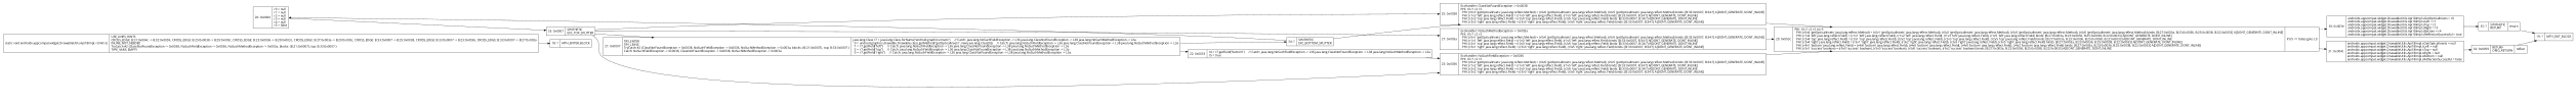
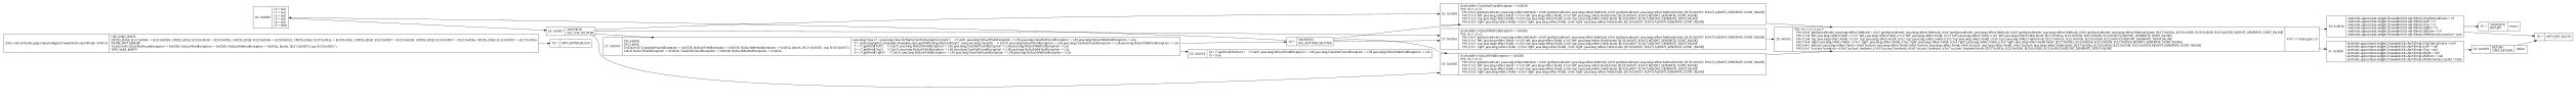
  digraph {
    fontname="Open Sans"
    rankdir=LR
    node [fontname="Open Sans" shape=record]
    edge [fontname="Open Sans"]
    n1 [label="{18\:\ ?|MTH_ENTER_BLOCK\l}"]
    n2 [label="{20\:\ 0x0000|r0 = null\lr1 = null\lr2 = null\lr3 = null\lr4 = null\lr5 = false\l}"]
    n3 [label="{33\:\ 0x0007|SYNTHETIC\lEXC_TOP_SPLITTER\l}"]
    n4 [label="{21\:\ 0x0007|TRY_ENTER\lTRY_LEAVE\lTryCatch #2 \{ClassNotFoundException \-\> 0x0038, NoSuchFieldException \-\> 0x0036, NoSuchMethodException \-\> 0x003a, blocks: (B:21:0x0007), top: B:33:0x0007 \}\lCatch: NoSuchFieldException \-\> 0x0036, ClassNotFoundException \-\> 0x0038, NoSuchMethodException \-\> 0x003a\l|java.lang.Class r7 = java.lang.Class.forName(\"android.graphics.Insets\")     \/\/ Catch: java.lang.NoSuchFieldException \-\> L36 java.lang.ClassNotFoundException \-\> L38 java.lang.NoSuchMethodException \-\> L3a\lr0 = android.graphics.drawable.Drawable.class.getMethod(\"getOpticalInsets\", new java.lang.Class[0])     \/\/ Catch: java.lang.NoSuchFieldException \-\> L36 java.lang.ClassNotFoundException \-\> L38 java.lang.NoSuchMethodException \-\> L3a\lr1 = r7.getField(\"left\")     \/\/ Catch: java.lang.NoSuchFieldException \-\> L36 java.lang.ClassNotFoundException \-\> L38 java.lang.NoSuchMethodException \-\> L3a\lr2 = r7.getField(\"top\")     \/\/ Catch: java.lang.NoSuchFieldException \-\> L36 java.lang.ClassNotFoundException \-\> L38 java.lang.NoSuchMethodException \-\> L3a\lr3 = r7.getField(\"right\")     \/\/ Catch: java.lang.NoSuchFieldException \-\> L36 java.lang.ClassNotFoundException \-\> L38 java.lang.NoSuchMethodException \-\> L3a\l}"]
    n5 [label="{25\:\ 0x0038|ExcHandler: ClassNotFoundException \-\> 0x0038\lPHI: r0 r1 r2 r3 \l  PHI: (r0v3 'getOpticalInsets' java.lang.reflect.Method) = (r0v0 'getOpticalInsets' java.lang.reflect.Method), (r0v5 'getOpticalInsets' java.lang.reflect.Method) binds: [B:33:0x0007, B:34:?] A[DONT_GENERATE, DONT_INLINE]\l  PHI: (r1v3 'left' java.lang.reflect.Field) = (r1v0 'left' java.lang.reflect.Field), (r1v5 'left' java.lang.reflect.Field) binds: [B:33:0x0007, B:34:?] A[DONT_GENERATE, DONT_INLINE]\l  PHI: (r2v3 'top' java.lang.reflect.Field) = (r2v0 'top' java.lang.reflect.Field), (r2v5 'top' java.lang.reflect.Field) binds: [B:33:0x0007, B:34:?] A[DONT_GENERATE, DONT_INLINE]\l  PHI: (r3v3 'right' java.lang.reflect.Field) = (r3v0 'right' java.lang.reflect.Field), (r3v5 'right' java.lang.reflect.Field) binds: [B:33:0x0007, B:34:?] A[DONT_GENERATE, DONT_INLINE]\l}"]
    n6 [label="{23\:\ 0x0036|ExcHandler: NoSuchFieldException \-\> 0x0036\lPHI: r0 r1 r2 r3 \l  PHI: (r0v2 'getOpticalInsets' java.lang.reflect.Method) = (r0v0 'getOpticalInsets' java.lang.reflect.Method), (r0v5 'getOpticalInsets' java.lang.reflect.Method) binds: [B:33:0x0007, B:34:?] A[DONT_GENERATE, DONT_INLINE]\l  PHI: (r1v2 'left' java.lang.reflect.Field) = (r1v0 'left' java.lang.reflect.Field), (r1v5 'left' java.lang.reflect.Field) binds: [B:33:0x0007, B:34:?] A[DONT_GENERATE, DONT_INLINE]\l  PHI: (r2v2 'top' java.lang.reflect.Field) = (r2v0 'top' java.lang.reflect.Field), (r2v5 'top' java.lang.reflect.Field) binds: [B:33:0x0007, B:34:?] A[DONT_GENERATE, DONT_INLINE]\l  PHI: (r3v2 'right' java.lang.reflect.Field) = (r3v0 'right' java.lang.reflect.Field), (r3v5 'right' java.lang.reflect.Field) binds: [B:33:0x0007, B:34:?] A[DONT_GENERATE, DONT_INLINE]\l}"]
    n7 [label="{27\:\ 0x003a|ExcHandler: NoSuchMethodException \-\> 0x003a\lPHI: r0 r1 r2 r3 \l  PHI: (r0v1 'getOpticalInsets' java.lang.reflect.Method) = (r0v0 'getOpticalInsets' java.lang.reflect.Method), (r0v5 'getOpticalInsets' java.lang.reflect.Method) binds: [B:33:0x0007, B:34:?] A[DONT_GENERATE, DONT_INLINE]\l  PHI: (r1v1 'left' java.lang.reflect.Field) = (r1v0 'left' java.lang.reflect.Field), (r1v5 'left' java.lang.reflect.Field) binds: [B:33:0x0007, B:34:?] A[DONT_GENERATE, DONT_INLINE]\l  PHI: (r2v1 'top' java.lang.reflect.Field) = (r2v0 'top' java.lang.reflect.Field), (r2v5 'top' java.lang.reflect.Field) binds: [B:33:0x0007, B:34:?] A[DONT_GENERATE, DONT_INLINE]\l  PHI: (r3v1 'right' java.lang.reflect.Field) = (r3v0 'right' java.lang.reflect.Field), (r3v5 'right' java.lang.reflect.Field) binds: [B:33:0x0007, B:34:?] A[DONT_GENERATE, DONT_INLINE]\l}"]
    n8 [label="{22\:\ 0x0033|r4 = r7.getField(\"bottom\")     \/\/ Catch: java.lang.NoSuchFieldException \-\> L36 java.lang.ClassNotFoundException \-\> L38 java.lang.NoSuchMethodException \-\> L3a\lr5 = true\l}"]
    n9 [label="{34\:\ ?|SYNTHETIC\lEXC_BOTTOM_SPLITTER\l}"]
    n10 [label="{29\:\ 0x003c|PHI: r0 r1 r2 r3 r4 r5 \l  PHI: (r0v4 'getOpticalInsets' java.lang.reflect.Method) = (r0v1 'getOpticalInsets' java.lang.reflect.Method), (r0v2 'getOpticalInsets' java.lang.reflect.Method), (r0v3 'getOpticalInsets' java.lang.reflect.Method), (r0v5 'getOpticalInsets' java.lang.reflect.Method) binds: [B:27:0x003a, B:23:0x0036, B:25:0x0038, B:22:0x0033] A[DONT_GENERATE, DONT_INLINE]\l  PHI: (r1v4 'left' java.lang.reflect.Field) = (r1v1 'left' java.lang.reflect.Field), (r1v2 'left' java.lang.reflect.Field), (r1v3 'left' java.lang.reflect.Field), (r1v5 'left' java.lang.reflect.Field) binds: [B:27:0x003a, B:23:0x0036, B:25:0x0038, B:22:0x0033] A[DONT_GENERATE, DONT_INLINE]\l  PHI: (r2v4 'top' java.lang.reflect.Field) = (r2v1 'top' java.lang.reflect.Field), (r2v2 'top' java.lang.reflect.Field), (r2v3 'top' java.lang.reflect.Field), (r2v5 'top' java.lang.reflect.Field) binds: [B:27:0x003a, B:23:0x0036, B:25:0x0038, B:22:0x0033] A[DONT_GENERATE, DONT_INLINE]\l  PHI: (r3v4 'right' java.lang.reflect.Field) = (r3v1 'right' java.lang.reflect.Field), (r3v2 'right' java.lang.reflect.Field), (r3v3 'right' java.lang.reflect.Field), (r3v5 'right' java.lang.reflect.Field) binds: [B:27:0x003a, B:23:0x0036, B:25:0x0038, B:22:0x0033] A[DONT_GENERATE, DONT_INLINE]\l  PHI: (r4v1 'bottom' java.lang.reflect.Field) = (r4v0 'bottom' java.lang.reflect.Field), (r4v0 'bottom' java.lang.reflect.Field), (r4v0 'bottom' java.lang.reflect.Field), (r4v2 'bottom' java.lang.reflect.Field) binds: [B:27:0x003a, B:23:0x0036, B:25:0x0038, B:22:0x0033] A[DONT_GENERATE, DONT_INLINE]\l  PHI: (r5v1 'success' boolean) = (r5v0 'success' boolean), (r5v0 'success' boolean), (r5v0 'success' boolean), (r5v2 'success' boolean) binds: [B:27:0x003a, B:23:0x0036, B:25:0x0038, B:22:0x0033] A[DONT_GENERATE, DONT_INLINE]\l|if (r5 == false) goto L9\l}"]
    n11 [label="{30\:\ 0x003e|androidx.appcompat.widget.DrawableUtils.Api18Impl.sGetOpticalInsets = r0\landroidx.appcompat.widget.DrawableUtils.Api18Impl.sLeft = r1\landroidx.appcompat.widget.DrawableUtils.Api18Impl.sTop = r2\landroidx.appcompat.widget.DrawableUtils.Api18Impl.sRight = r3\landroidx.appcompat.widget.DrawableUtils.Api18Impl.sBottom = r4\landroidx.appcompat.widget.DrawableUtils.Api18Impl.sReflectionSuccessful = true\l}"]
    n12 [label="{31\:\ 0x004c|androidx.appcompat.widget.DrawableUtils.Api18Impl.sGetOpticalInsets = null\landroidx.appcompat.widget.DrawableUtils.Api18Impl.sLeft = null\landroidx.appcompat.widget.DrawableUtils.Api18Impl.sTop = null\landroidx.appcompat.widget.DrawableUtils.Api18Impl.sRight = null\landroidx.appcompat.widget.DrawableUtils.Api18Impl.sBottom = null\landroidx.appcompat.widget.DrawableUtils.Api18Impl.sReflectionSuccessful = false\l}"]
    n13 [label="{35\:\ ?|SYNTHETIC\lRETURN\l|return\l}"]
    n14 [label="{32\:\ 0x0059|RETURN\lORIG_RETURN\l|reflect\l}"]
    n15 [label="{19\:\ ?|MTH_EXIT_BLOCK\l}"]
    n16 [label="{static void androidx.appcompat.widget.DrawableUtils.Api18Impl.\<clinit\>()  | USE_LINES_HINTS\lCROSS_EDGE: B:31:0x004c \-\> B:32:0x0059, CROSS_EDGE: B:25:0x0038 \-\> B:29:0x003c, CROSS_EDGE: B:23:0x0036 \-\> B:29:0x003c, CROSS_EDGE: B:27:0x003a \-\> B:29:0x003c, CROSS_EDGE: B:33:0x0007 \-\> B:25:0x0038, CROSS_EDGE: B:33:0x0007 \-\> B:23:0x0036, CROSS_EDGE: B:33:0x0007 \-\> B:27:0x003a\lINLINE_NOT_NEEDED\lTryCatch #2 \{ClassNotFoundException \-\> 0x0038, NoSuchFieldException \-\> 0x0036, NoSuchMethodException \-\> 0x003a, blocks: (B:21:0x0007), top: B:33:0x0007 \}\lTYPE_VARS: EMPTY\l}"]
    n2 -> n3
    n3 -> n4
    n3 -> n5
    n3 -> n6
    n3 -> n7
    n4 -> n8
    n4 -> n9
    n5 -> n10
    n6 -> n10
    n7 -> n10
    n9 -> n2
    n9 -> n5
-   n8 -> n6
+   n9 -> n6
+   n9 -> n7
    n10 -> n11 [style=dashed]
    n10 -> n12
    n11 -> n13
    n12 -> n14
-   n13 -> n15
+   n11 -> n15
    n14 -> n15
    n16 -> n1
  }
